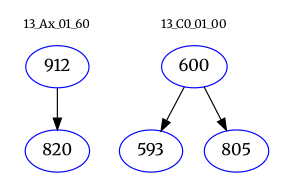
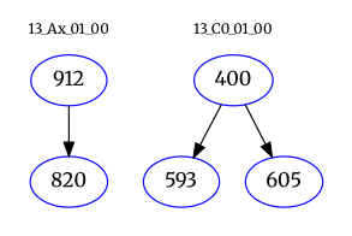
  digraph {
    fontname=Merriweather
    node [color=blue fontname=Merriweather]
    edge [color=black fontname=Merriweather]
    n1 [label=912]
    n2 [label=820]
-   n3 [label=600]
+   n3 [label=400]
    n4 [label=593]
-   n5 [label=805]
+   n5 [label=605]
    subgraph cluster_1 {
      color=white
      fontsize=10
-     label="13_Ax_01_60"
+     label="13_Ax_01_00"
      n1
      n2
    }
    subgraph cluster_2 {
      color=white
      fontsize=10
      label="13_C0_01_00"
      n3
      n4
      n5
    }
    n1 -> n2
    n3 -> n4
    n3 -> n5
  }
